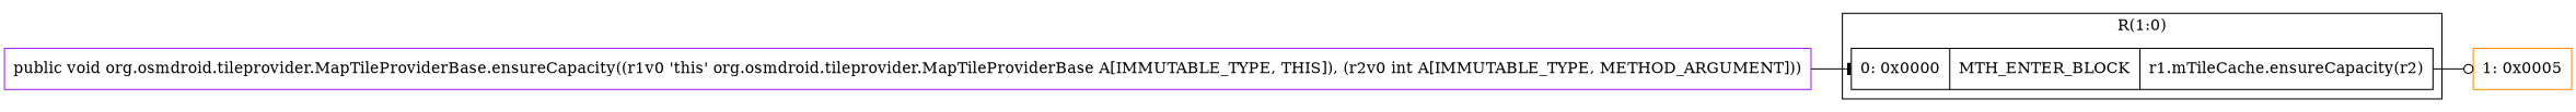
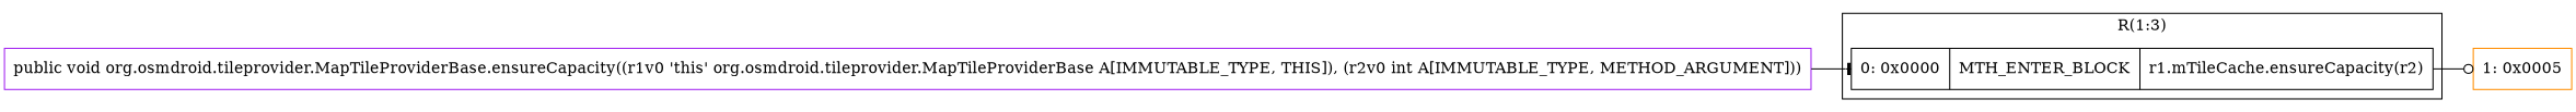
  digraph {
    rankdir=LR
    node [shape=record]
    n1 [color=black label="{0\:\ 0x0000|MTH_ENTER_BLOCK\l|r1.mTileCache.ensureCapacity(r2)\l}"]
    n2 [color=darkorange label="{1\:\ 0x0005}"]
    n3 [label="{public void org.osmdroid.tileprovider.MapTileProviderBase.ensureCapacity((r1v0 'this' org.osmdroid.tileprovider.MapTileProviderBase A[IMMUTABLE_TYPE, THIS]), (r2v0 int A[IMMUTABLE_TYPE, METHOD_ARGUMENT])) }" color=purple]
    subgraph cluster_1 {
-     label="R(1:0)"
+     label="R(1:3)"
      n1
    }
    n1 -> n2 [arrowhead=odot]
    n3 -> n1 [arrowhead=tee]
  }
